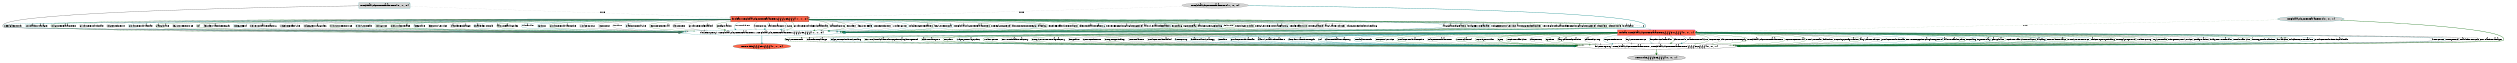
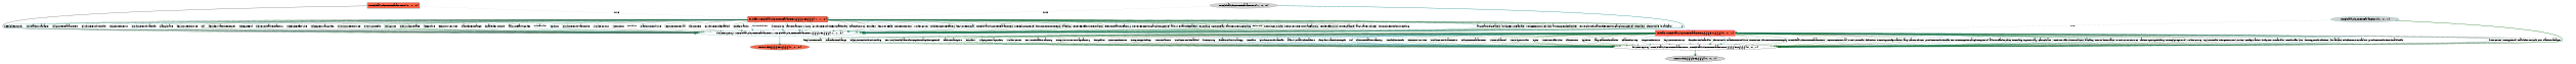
  digraph {
    node [color=teal fillcolor=lightgray shape=ellipse style=filled]
    edge [arrowhead=odot color=darkgreen style=solid]
    n1 [color=black fillcolor=tomato label="boolean useGlobalSslContextParameters@@@289@@@['1', '1', '0']" shape=note]
    n2 [fillcolor=white label="doSetProperty(\"useGlobalSslContextParameters\",useGlobalSslContextParameters)@@@290@@@['1', '1', '0']"]
    n3 [color=purple fillcolor=tomato label="boolean useGlobalSslContextParameters@@@301@@@['0', '0', '1']" shape=note]
    n4 [fillcolor=tomato label="return this@@@291@@@['1', '1', '0']"]
    n5 [color=black fillcolor=white label="doSetProperty(\"useGlobalSslContextParameters\",useGlobalSslContextParameters)@@@302@@@['0', '0', '1']"]
    n6 [label="useGlobalSslContextParameters['0', '0', '1']"]
    n7 [color=black label="return this@@@303@@@['0', '0', '1']"]
-   n8 [label="useGlobalSslContextParameters['0', '1', '0']" shape=note]
+   n8 [fillcolor=tomato label="useGlobalSslContextParameters['0', '1', '0']" shape=note]
    n9 [color=gray40 label="useGlobalSslContextParameters['1', '0', '0']"]
    n1 -> n2 [arrowhead=vee color=teal label=lazyChannelCreation]
    n1 -> n2 [arrowhead=tee label=bridgeErrorHandler]
    n1 -> n2 [arrowhead=tee color=teal label=usingExecutorService]
    n1 -> n2 [arrowhead=tee color=gray40 label=autoAppendDelimiter]
    n1 -> n2 [label=serverClosedChannelExceptionCaughtLogLevel]
    n1 -> n2 [color=gray40 label=decoders]
    n1 -> n2 [arrowhead=vee label=clientMode]
    n1 -> n2 [arrowhead=vee label=broadcast]
    n1 -> n2 [arrowhead=vee color=teal label=needClientAuth]
    n1 -> n2 [arrowhead=vee color=teal label=correlationManager]
    n1 -> n2 [arrowhead=tee label=sslContextParameters]
    n1 -> n2 [arrowhead=vee color=gray40 label=producerPoolMinIdle]
    n1 -> n2 [color=gray40 label=requestTimeout]
    n1 -> n2 [arrowhead=vee color=teal label=producerPoolMaxIdle]
    n1 -> n2 [arrowhead=vee label=passphrase]
    n1 -> n2 [arrowhead=vee color=gray40 label=keyStoreResource]
    n1 -> n2 [arrowhead=tee label=ssl]
    n1 -> n2 [arrowhead=vee color=gray40 label=decoderMaxLineLength]
    n1 -> n2 [arrowhead=tee color=teal label=useByteBuf]
    n1 -> n2 [color=gray40 label=serverInitializerFactory]
    n1 -> n2 [color=gray40 label=receiveBufferSize]
    n1 -> n2 [color=gray40 label=udpByteArrayCodec]
    n1 -> n2 [label=trustStoreResource]
    n1 -> n2 [color=teal label=trustStoreFile]
    n1 -> n2 [label=bossCount]
    n1 -> n2 [label=networkInterface]
    n1 -> n2 [color=teal label=keepAlive]
    n1 -> n2 [color=gray40 label=executorService]
    n1 -> n2 [arrowhead=tee color=gray40 label=transferExchange]
    n1 -> n2 [color=teal label=enabledProtocols]
    n1 -> n2 [arrowhead=tee label=allowDefaultCodec]
    n1 -> n2 [color=teal label=sslHandler]
    n1 -> n2 [arrowhead=vee color=teal label=options]
    n1 -> n2 [label=producerPoolMaxActive]
    n1 -> n2 [arrowhead=vee color=gray40 label=workerGroup]
    n1 -> n2 [color=gray40 label=reconnect]
    n1 -> n2 [arrowhead=tee color=gray40 label=textline]
    n1 -> n2 [arrowhead=tee color=teal label=maximumPoolSize]
    n1 -> n2 [label=reconnectInterval]
    n1 -> n2 [color=gray40 label=disconnect]
    n1 -> n2 [arrowhead=tee color=gray40 label=producerPoolEnabled]
    n1 -> n2 [arrowhead=vee label=configuration]
    n1 -> n2 [arrowhead=vee color=teal label=reuseAddress]
    n1 -> n2 [color=gray40 label=bossGroup]
    n1 -> n2 [arrowhead=vee color=teal label=nativeTransport]
    n1 -> n2 [arrowhead=vee color=teal label=sync]
    n1 -> n2 [label=producerPoolMinEvictableIdle]
    n1 -> n2 [arrowhead=vee label=channelGroup]
    n1 -> n2 [arrowhead=vee label=encoders]
    n1 -> n2 [arrowhead=vee color=gray40 label=keyStoreFile]
    n1 -> n2 [arrowhead=vee color=teal label=connectTimeout]
    n1 -> n2 [arrowhead=tee color=gray40 label=workerCount]
    n1 -> n2 [arrowhead=tee color=teal label=sslClientCertHeaders]
    n1 -> n2 [arrowhead=tee label=keyStoreFormat]
    n1 -> n2 [arrowhead=tee color=teal label=useGlobalSslContextParameters]
    n1 -> n2 [arrowhead=tee label=noReplyLogLevel]
    n1 -> n2 [color=gray40 label=disconnectOnNoReply]
    n1 -> n2 [color=teal label=backlog]
    n1 -> n2 [label=receiveBufferSizePredictor]
    n1 -> n2 [arrowhead=vee label=clientInitializerFactory]
    n1 -> n2 [arrowhead=tee color=teal label=serverExceptionCaughtLogLevel]
    n1 -> n2 [arrowhead=vee color=gray40 label=allowSerializedHeaders]
    n1 -> n2 [color=teal label=encoding]
    n1 -> n2 [arrowhead=vee label=tcpNoDelay]
    n1 -> n2 [arrowhead=tee label=basicPropertyBinding]
    n1 -> n2 [arrowhead=vee color=teal label=delimiter]
    n1 -> n2 [arrowhead=vee label=securityProvider]
    n1 -> n2 [label=nettyServerBootstrapFactory]
    n1 -> n2 [color=teal label=sendBufferSize]
    n1 -> n2 [arrowhead=vee label=reuseChannel]
    n1 -> n2 [arrowhead=tee color=gray40 label=lazyStartProducer]
    n1 -> n2 [arrowhead=vee color=gray40 label=udpConnectionlessSending]
    n1 -> n3 [color=teal label=0 style=dashed]
    n2 -> n4 [arrowhead=tee color=teal style=bold]
    n3 -> n5 [arrowhead=vee color=gray40 label=bossCount]
    n3 -> n5 [arrowhead=tee color=teal label=useByteBuf]
    n3 -> n5 [color=gray40 label=enabledProtocols]
    n3 -> n5 [color=gray40 label=correlationManager]
    n3 -> n5 [arrowhead=tee label=keyStoreFormat]
    n3 -> n5 [color=gray40 label=transferExchange]
    n3 -> n5 [arrowhead=vee color=teal label=udpConnectionlessSending]
    n3 -> n5 [label=serverClosedChannelExceptionCaughtLogLevel]
    n3 -> n5 [arrowhead=tee label=nativeTransport]
    n3 -> n5 [label=encoders]
    n3 -> n5 [arrowhead=vee color=teal label=udpByteArrayCodec]
    n3 -> n5 [arrowhead=tee label=workerCount]
    n3 -> n5 [arrowhead=vee color=gray40 label=serverInitializerFactory]
    n3 -> n5 [label=nettyServerBootstrapFactory]
    n3 -> n5 [color=gray40 label=keepAlive]
    n3 -> n5 [arrowhead=tee color=gray40 label=connectTimeout]
    n3 -> n5 [arrowhead=tee label=nettyHttpBinding]
    n3 -> n5 [arrowhead=vee color=gray40 label=reuseAddress]
    n3 -> n5 [color=gray40 label=producerPoolEnabled]
    n3 -> n5 [color=teal label=bossGroup]
    n3 -> n5 [color=teal label=headerFilterStrategy]
    n3 -> n5 [arrowhead=tee color=teal label=textline]
    n3 -> n5 [arrowhead=vee color=teal label=producerPoolMaxIdle]
    n3 -> n5 [arrowhead=tee color=teal label=allowSerializedHeaders]
    n3 -> n5 [arrowhead=vee color=teal label=decoderMaxLineLength]
    n3 -> n5 [arrowhead=tee color=teal label=ssl]
    n3 -> n5 [arrowhead=tee color=teal label=clientInitializerFactory]
    n3 -> n5 [arrowhead=tee color=teal label=needClientAuth]
    n3 -> n5 [arrowhead=tee label=executorService]
    n3 -> n5 [label=producerPoolMaxActive]
    n3 -> n5 [arrowhead=tee color=gray40 label=sslContextParameters]
    n3 -> n5 [label=reuseChannel]
    n3 -> n5 [label=securityProvider]
    n3 -> n5 [arrowhead=tee label=sync]
    n3 -> n5 [arrowhead=vee label=receiveBufferSize]
    n3 -> n5 [arrowhead=vee color=gray40 label=disconnect]
    n3 -> n5 [arrowhead=tee label=options]
    n3 -> n5 [label=lazyChannelCreation]
    n3 -> n5 [arrowhead=tee color=gray40 label=channelGroup]
    n3 -> n5 [arrowhead=tee color=teal label=requestTimeout]
    n3 -> n5 [arrowhead=tee color=gray40 label=keyStoreResource]
    n3 -> n5 [color=teal label=decoders]
    n3 -> n5 [color=gray40 label=sslHandler]
    n3 -> n5 [arrowhead=vee label=clientMode]
    n3 -> n5 [arrowhead=vee color=teal label=maximumPoolSize]
    n3 -> n5 [label=reconnect]
    n3 -> n5 [color=gray40 label=disconnectOnNoReply]
    n3 -> n5 [label=useGlobalSslContextParameters]
    n3 -> n5 [label=reconnectInterval]
    n3 -> n5 [arrowhead=tee label=trustStoreFile]
    n3 -> n5 [arrowhead=tee color=gray40 label=delimiter]
    n3 -> n5 [color=gray40 label=securityConfiguration]
    n3 -> n5 [arrowhead=vee label=lazyStartProducer]
    n3 -> n5 [arrowhead=vee color=gray40 label=producerPoolMinIdle]
    n3 -> n5 [color=teal label=serverExceptionCaughtLogLevel]
    n3 -> n5 [arrowhead=tee color=teal label=allowDefaultCodec]
    n3 -> n5 [label=encoding]
    n3 -> n5 [color=teal label=tcpNoDelay]
    n3 -> n5 [color=teal label=passphrase]
    n3 -> n5 [label=receiveBufferSizePredictor]
    n3 -> n5 [arrowhead=vee label=backlog]
    n3 -> n5 [color=teal label=networkInterface]
    n3 -> n5 [arrowhead=vee label=trustStoreResource]
    n3 -> n5 [color=teal label=basicPropertyBinding]
    n3 -> n5 [label=noReplyLogLevel]
    n3 -> n5 [label=workerGroup]
    n3 -> n5 [color=gray40 label=keyStoreFile]
    n3 -> n5 [label=usingExecutorService]
    n3 -> n5 [arrowhead=vee color=gray40 label=configuration]
    n3 -> n5 [arrowhead=tee color=gray40 label=bridgeErrorHandler]
    n3 -> n5 [arrowhead=vee color=teal label=sendBufferSize]
    n3 -> n5 [arrowhead=vee label=autoAppendDelimiter]
    n3 -> n5 [arrowhead=tee color=teal label=broadcast]
    n3 -> n5 [arrowhead=vee label=sslClientCertHeaders]
    n3 -> n5 [arrowhead=tee color=teal label=producerPoolMinEvictableIdle]
    n5 -> n7 [arrowhead=vee style=bold]
    n6 -> n3 [arrowhead=vee label=true style=dotted]
    n6 -> n5 [arrowhead=vee style=bold]
    n8 -> n1 [color=gray40 label=true style=dotted]
    n8 -> n2 [color=gray40 style=bold]
    n9 -> n1 [arrowhead=tee color=gray40 label=true style=dotted]
    n9 -> n2 [arrowhead=vee color=teal style=bold]
  }
